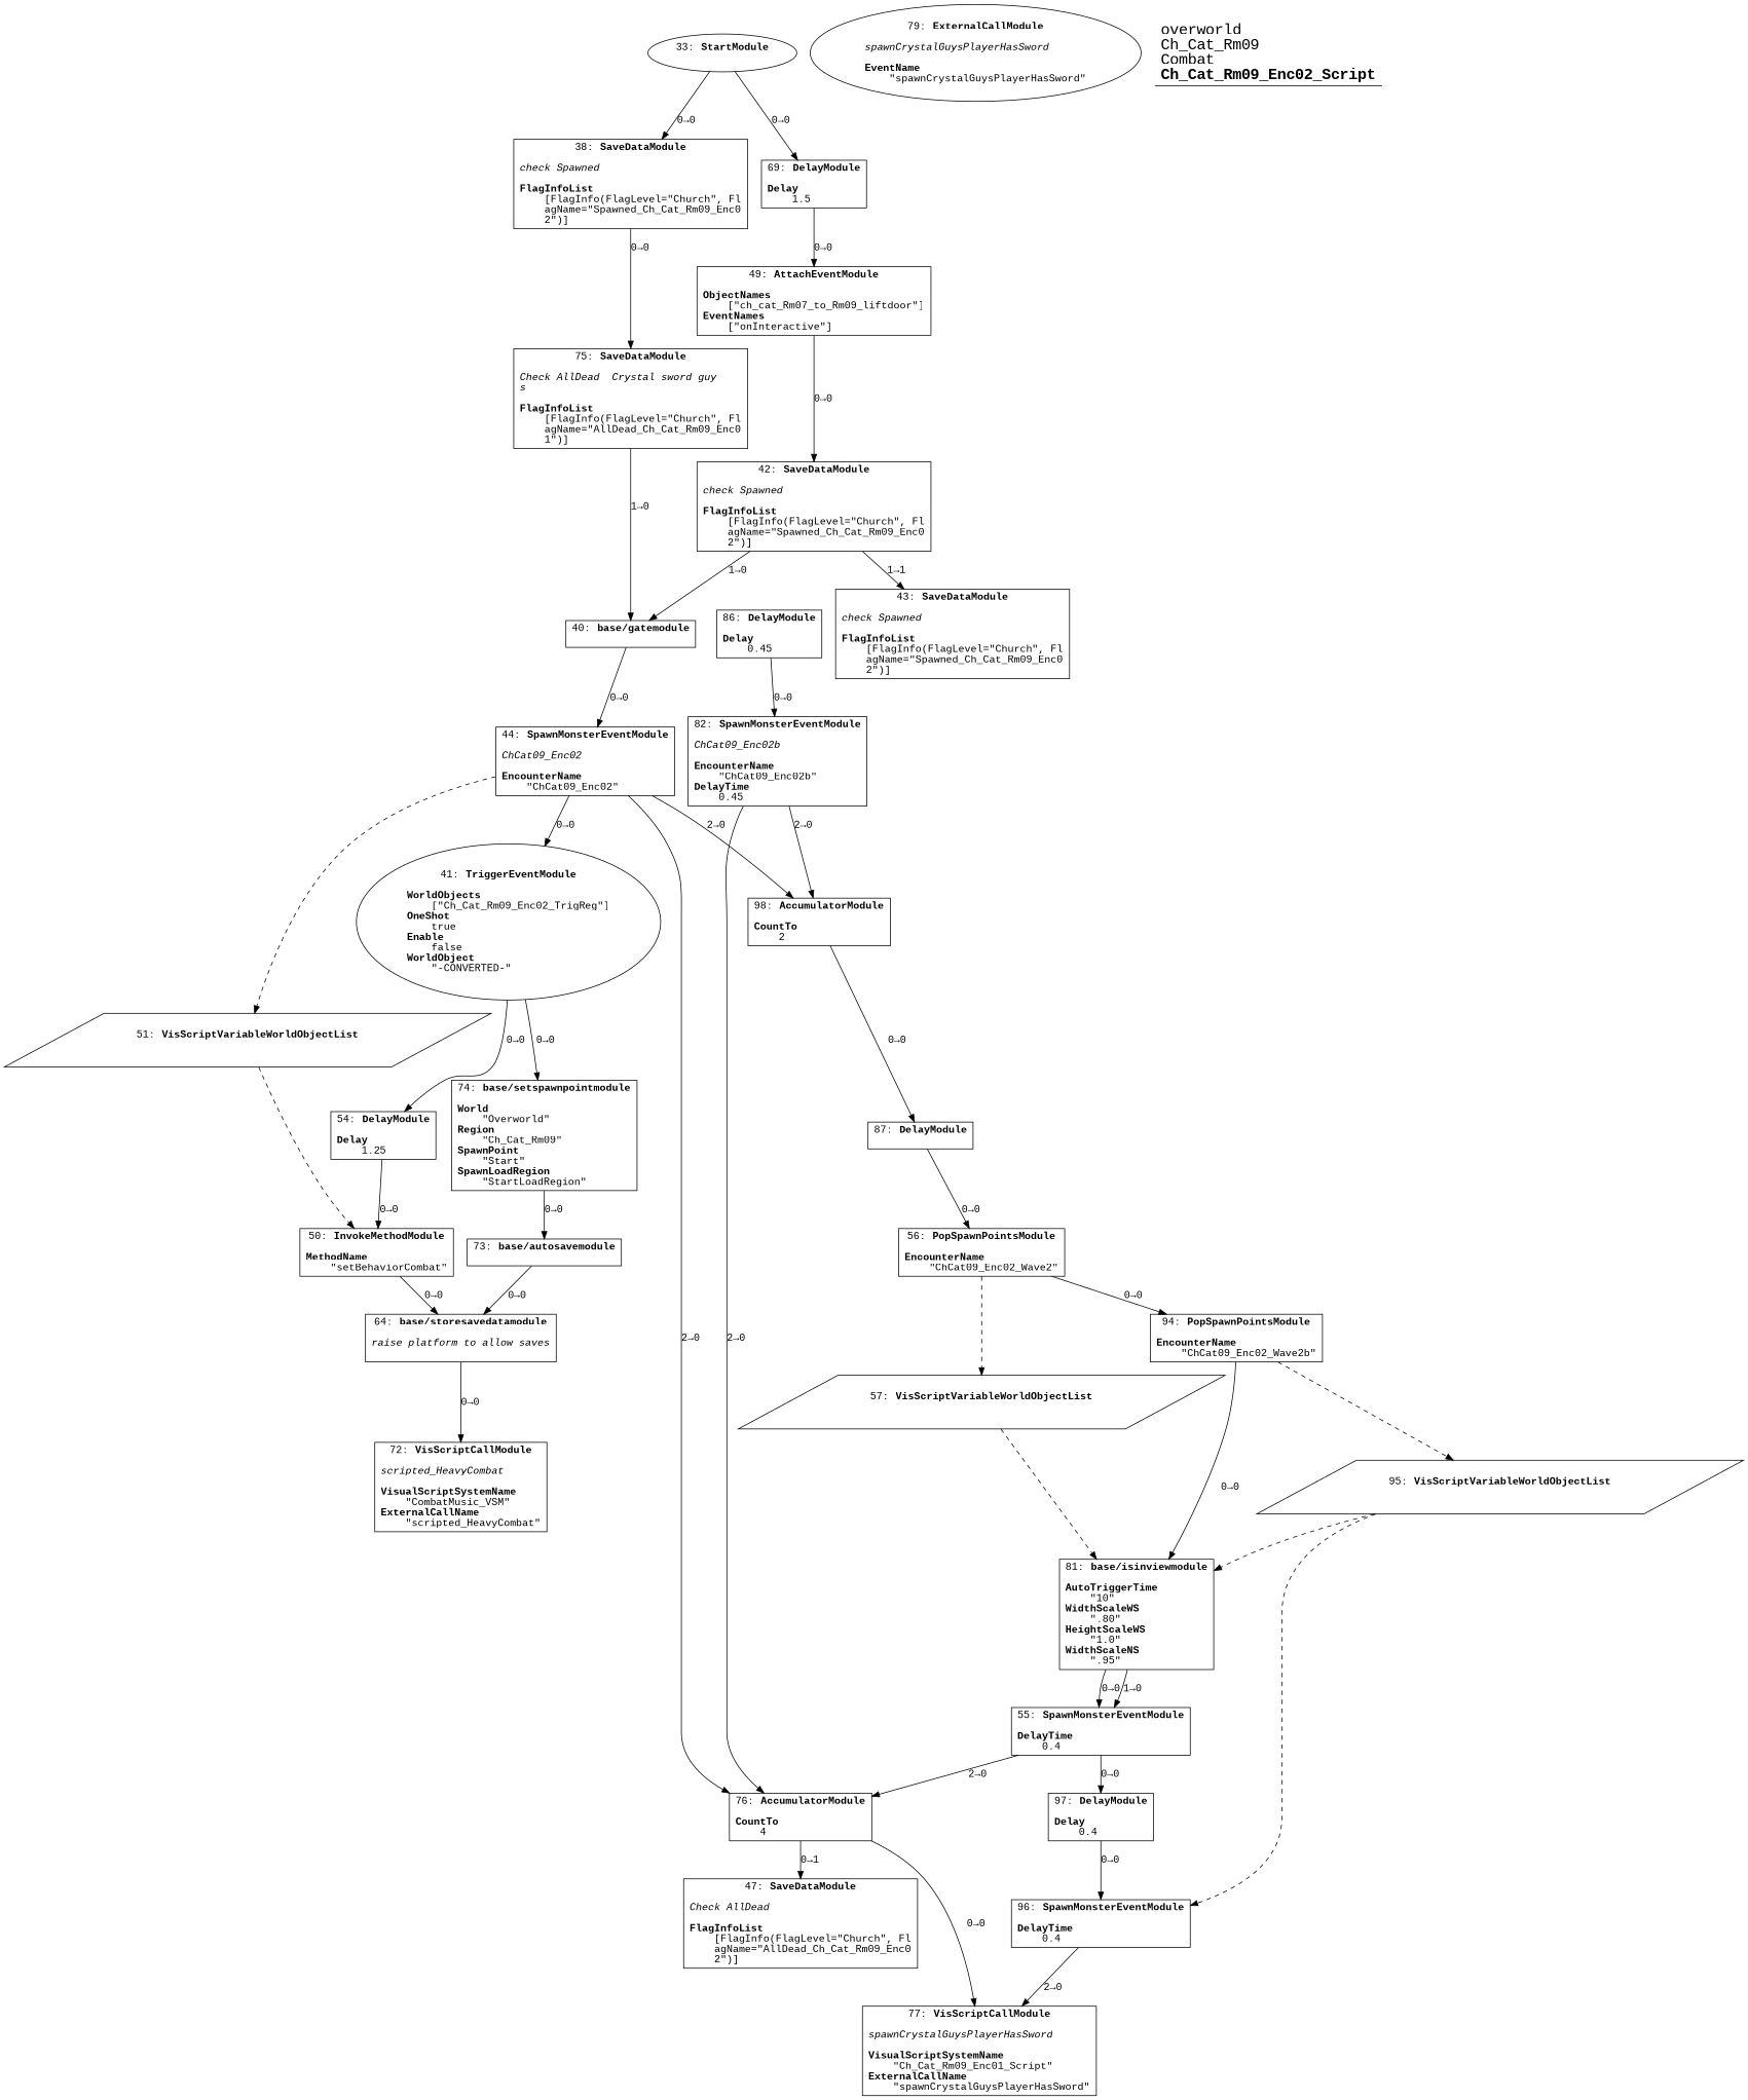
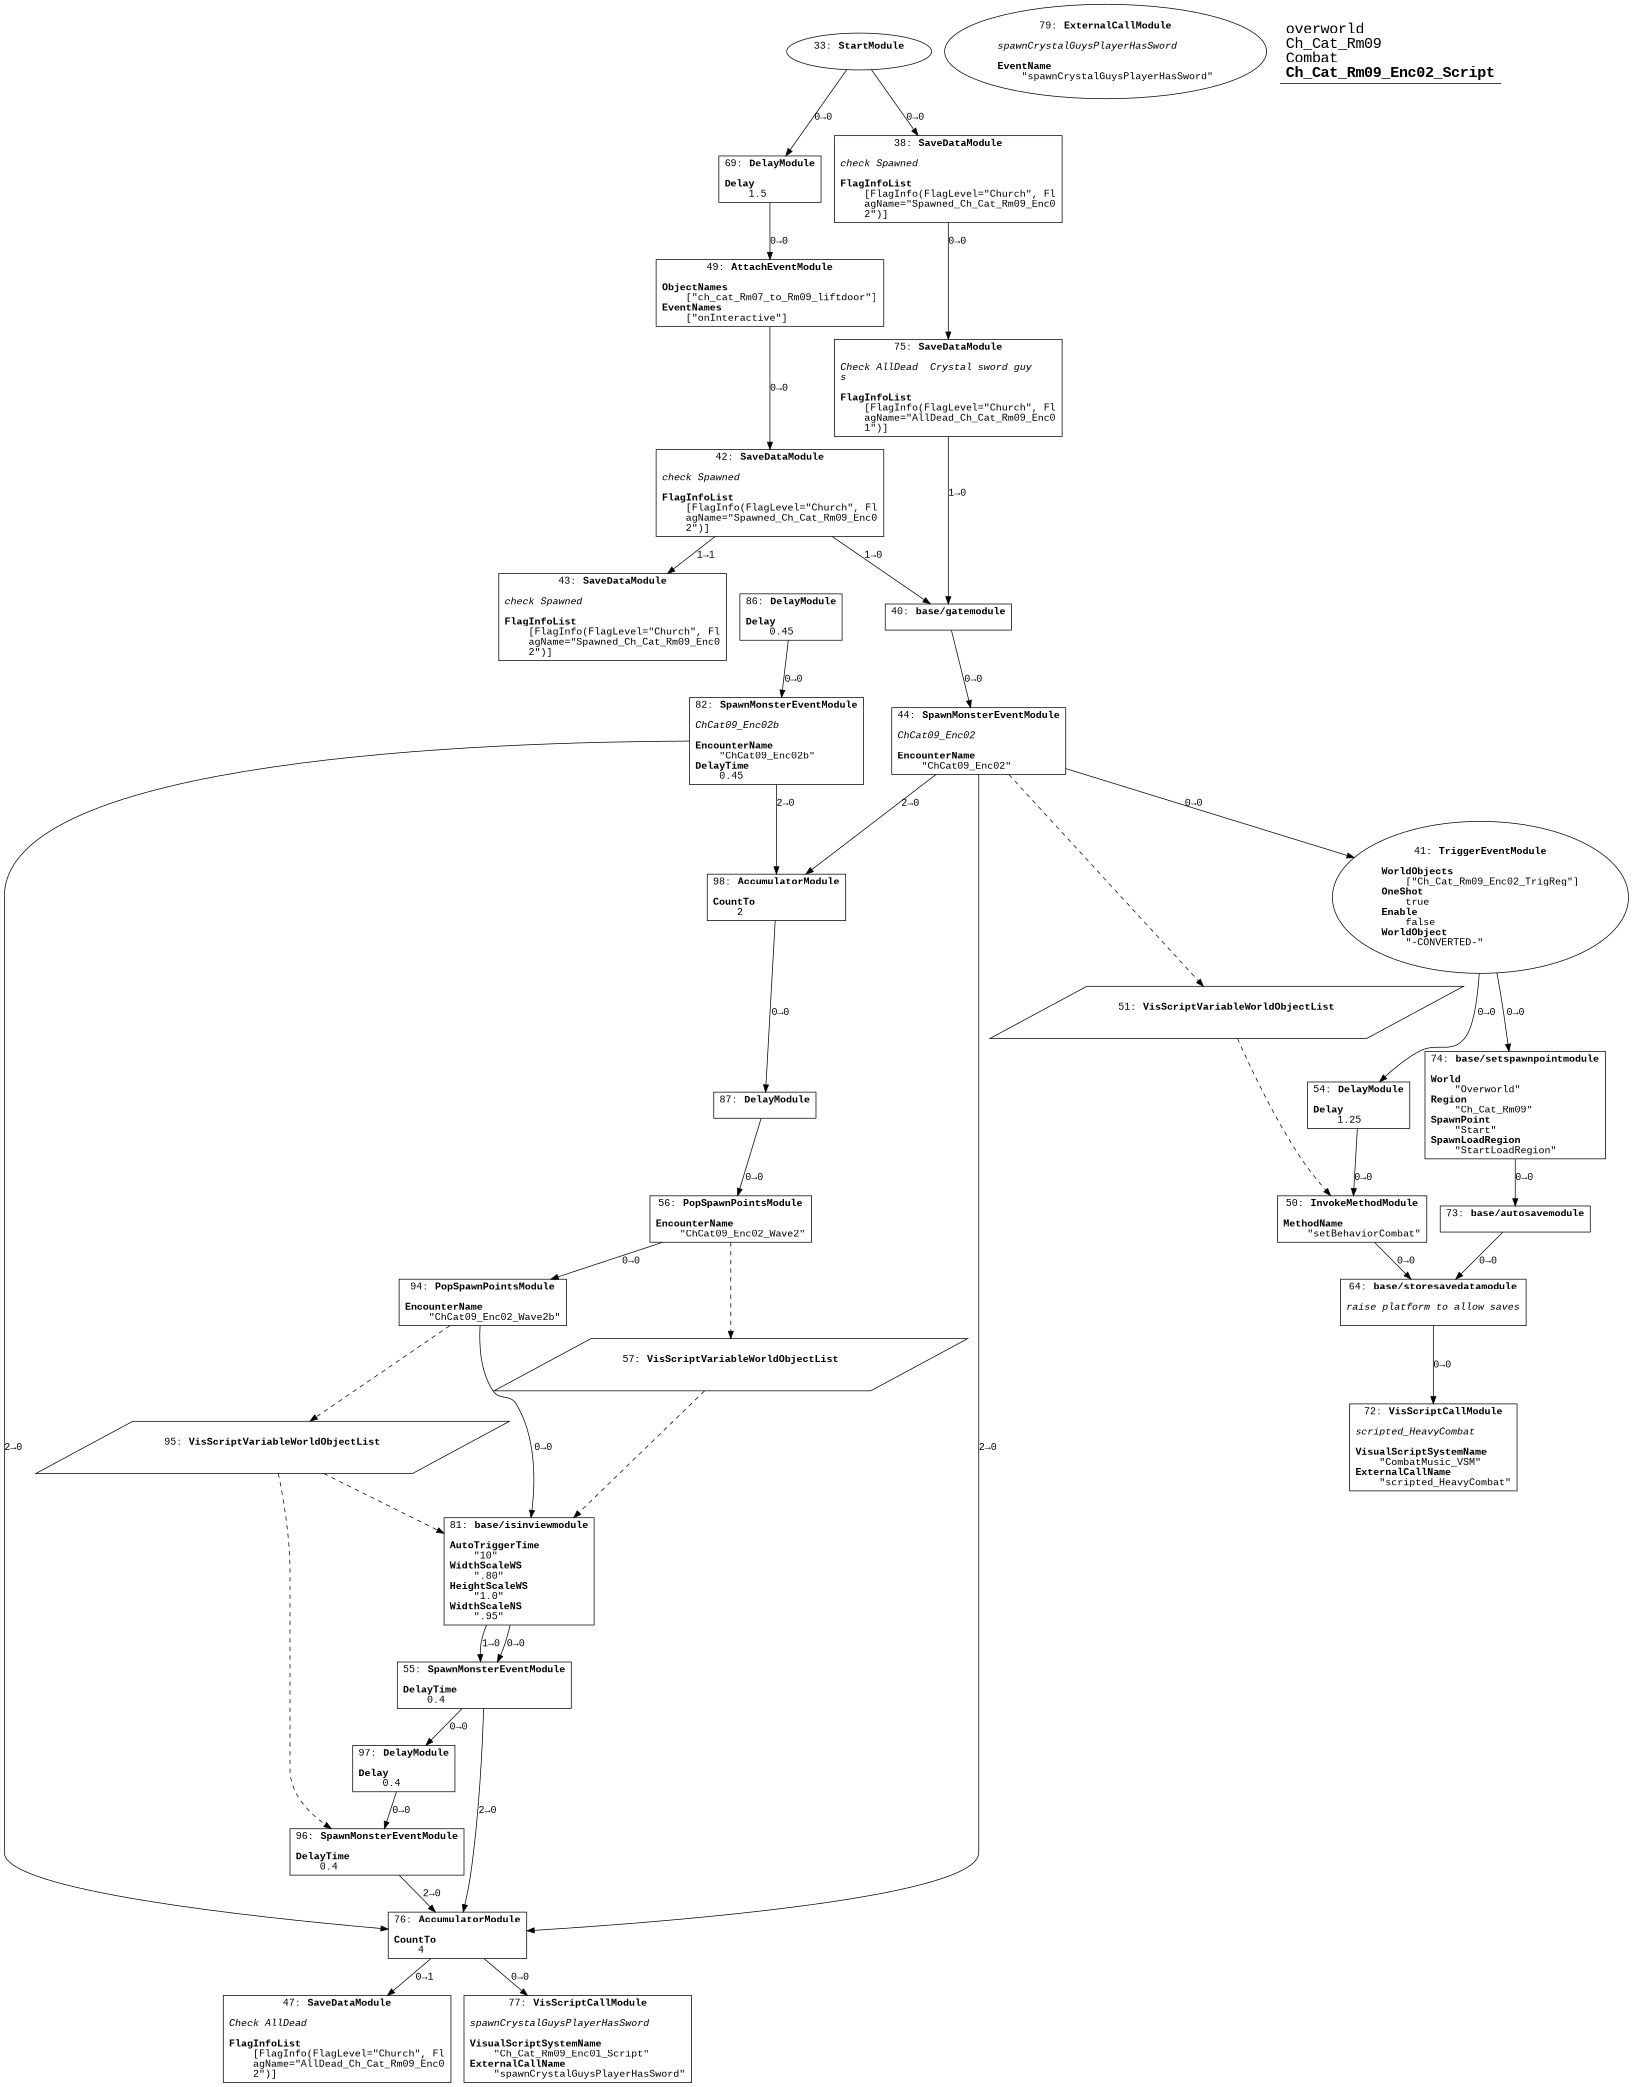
  digraph {
    fontname="Liberation Mono"
    splines=spline
    node [fontname="Liberation Mono" shape=box]
    edge [fontname="Liberation Mono"]
    n1 [label=<33: <b>StartModule</b><br/><br/>> shape=oval]
    n2 [label=<38: <b>SaveDataModule</b><br/><br/><i>check Spawned<br align="left"/></i><br align="left"/><b>FlagInfoList</b><br align="left"/>    [FlagInfo(FlagLevel=&quot;Church&quot;, Fl<br align="left"/>    agName=&quot;Spawned_Ch_Cat_Rm09_Enc0<br align="left"/>    2&quot;)]<br align="left"/>>]
    n3 [label=<69: <b>DelayModule</b><br/><br/><b>Delay</b><br align="left"/>    1.5<br align="left"/>>]
    n4 [label=<75: <b>SaveDataModule</b><br/><br/><i>Check AllDead  Crystal sword guy<br align="left"/>s<br align="left"/></i><br align="left"/><b>FlagInfoList</b><br align="left"/>    [FlagInfo(FlagLevel=&quot;Church&quot;, Fl<br align="left"/>    agName=&quot;AllDead_Ch_Cat_Rm09_Enc0<br align="left"/>    1&quot;)]<br align="left"/>>]
    n5 [label=<49: <b>AttachEventModule</b><br/><br/><b>ObjectNames</b><br align="left"/>    [&quot;ch_cat_Rm07_to_Rm09_liftdoor&quot;]<br align="left"/><b>EventNames</b><br align="left"/>    [&quot;onInteractive&quot;]<br align="left"/>>]
    n6 [label=<40: <b>base/gatemodule</b><br/><br/>>]
    n7 [label=<42: <b>SaveDataModule</b><br/><br/><i>check Spawned<br align="left"/></i><br align="left"/><b>FlagInfoList</b><br align="left"/>    [FlagInfo(FlagLevel=&quot;Church&quot;, Fl<br align="left"/>    agName=&quot;Spawned_Ch_Cat_Rm09_Enc0<br align="left"/>    2&quot;)]<br align="left"/>>]
    n8 [label=<44: <b>SpawnMonsterEventModule</b><br/><br/><i>ChCat09_Enc02<br align="left"/></i><br align="left"/><b>EncounterName</b><br align="left"/>    &quot;ChCat09_Enc02&quot;<br align="left"/>>]
    n9 [label=<41: <b>TriggerEventModule</b><br/><br/><b>WorldObjects</b><br align="left"/>    [&quot;Ch_Cat_Rm09_Enc02_TrigReg&quot;]<br align="left"/><b>OneShot</b><br align="left"/>    true<br align="left"/><b>Enable</b><br align="left"/>    false<br align="left"/><b>WorldObject</b><br align="left"/>    &quot;-CONVERTED-&quot;<br align="left"/>> shape=oval]
    n10 [label=<76: <b>AccumulatorModule</b><br/><br/><b>CountTo</b><br align="left"/>    4<br align="left"/>>]
    n11 [label=<98: <b>AccumulatorModule</b><br/><br/><b>CountTo</b><br align="left"/>    2<br align="left"/>>]
    n12 [label=<51: <b>VisScriptVariableWorldObjectList</b><br/><br/>> shape=parallelogram]
    n13 [label=<54: <b>DelayModule</b><br/><br/><b>Delay</b><br align="left"/>    1.25<br align="left"/>>]
    n14 [label=<74: <b>base/setspawnpointmodule</b><br/><br/><b>World</b><br align="left"/>    &quot;Overworld&quot;<br align="left"/><b>Region</b><br align="left"/>    &quot;Ch_Cat_Rm09&quot;<br align="left"/><b>SpawnPoint</b><br align="left"/>    &quot;Start&quot;<br align="left"/><b>SpawnLoadRegion</b><br align="left"/>    &quot;StartLoadRegion&quot;<br align="left"/>>]
    n15 [label=<47: <b>SaveDataModule</b><br/><br/><i>Check AllDead<br align="left"/></i><br align="left"/><b>FlagInfoList</b><br align="left"/>    [FlagInfo(FlagLevel=&quot;Church&quot;, Fl<br align="left"/>    agName=&quot;AllDead_Ch_Cat_Rm09_Enc0<br align="left"/>    2&quot;)]<br align="left"/>>]
    n16 [label=<77: <b>VisScriptCallModule</b><br/><br/><i>spawnCrystalGuysPlayerHasSword<br align="left"/></i><br align="left"/><b>VisualScriptSystemName</b><br align="left"/>    &quot;Ch_Cat_Rm09_Enc01_Script&quot;<br align="left"/><b>ExternalCallName</b><br align="left"/>    &quot;spawnCrystalGuysPlayerHasSword&quot;<br align="left"/>>]
    n17 [label=<87: <b>DelayModule</b><br/><br/>>]
    n18 [label=<50: <b>InvokeMethodModule</b><br/><br/><b>MethodName</b><br align="left"/>    &quot;setBehaviorCombat&quot;<br align="left"/>>]
    n19 [label=<73: <b>base/autosavemodule</b><br/><br/>>]
    n20 [label=<64: <b>base/storesavedatamodule</b><br/><br/><i>raise platform to allow saves<br align="left"/></i><br align="left"/>>]
    n21 [label=<43: <b>SaveDataModule</b><br/><br/><i>check Spawned<br align="left"/></i><br align="left"/><b>FlagInfoList</b><br align="left"/>    [FlagInfo(FlagLevel=&quot;Church&quot;, Fl<br align="left"/>    agName=&quot;Spawned_Ch_Cat_Rm09_Enc0<br align="left"/>    2&quot;)]<br align="left"/>>]
    n22 [label=<56: <b>PopSpawnPointsModule</b><br/><br/><b>EncounterName</b><br align="left"/>    &quot;ChCat09_Enc02_Wave2&quot;<br align="left"/>>]
    n23 [label=<86: <b>DelayModule</b><br/><br/><b>Delay</b><br align="left"/>    0.45<br align="left"/>>]
    n24 [label=<82: <b>SpawnMonsterEventModule</b><br/><br/><i>ChCat09_Enc02b<br align="left"/></i><br align="left"/><b>EncounterName</b><br align="left"/>    &quot;ChCat09_Enc02b&quot;<br align="left"/><b>DelayTime</b><br align="left"/>    0.45<br align="left"/>>]
    n25 [label=<55: <b>SpawnMonsterEventModule</b><br/><br/><b>DelayTime</b><br align="left"/>    0.4<br align="left"/>>]
    n26 [label=<97: <b>DelayModule</b><br/><br/><b>Delay</b><br align="left"/>    0.4<br align="left"/>>]
    n27 [label=<96: <b>SpawnMonsterEventModule</b><br/><br/><b>DelayTime</b><br align="left"/>    0.4<br align="left"/>>]
    n28 [label=<57: <b>VisScriptVariableWorldObjectList</b><br/><br/>> shape=parallelogram]
    n29 [label=<81: <b>base/isinviewmodule</b><br/><br/><b>AutoTriggerTime</b><br align="left"/>    &quot;10&quot;<br align="left"/><b>WidthScaleWS</b><br align="left"/>    &quot;.80&quot;<br align="left"/><b>HeightScaleWS</b><br align="left"/>    &quot;1.0&quot;<br align="left"/><b>WidthScaleNS</b><br align="left"/>    &quot;.95&quot;<br align="left"/>>]
    n30 [label=<94: <b>PopSpawnPointsModule</b><br/><br/><b>EncounterName</b><br align="left"/>    &quot;ChCat09_Enc02_Wave2b&quot;<br align="left"/>>]
    n31 [label=<95: <b>VisScriptVariableWorldObjectList</b><br/><br/>> shape=parallelogram]
    n32 [label=<72: <b>VisScriptCallModule</b><br/><br/><i>scripted_HeavyCombat<br align="left"/></i><br align="left"/><b>VisualScriptSystemName</b><br align="left"/>    &quot;CombatMusic_VSM&quot;<br align="left"/><b>ExternalCallName</b><br align="left"/>    &quot;scripted_HeavyCombat&quot;<br align="left"/>>]
    n33 [label=<79: <b>ExternalCallModule</b><br/><br/><i>spawnCrystalGuysPlayerHasSword<br align="left"/></i><br align="left"/><b>EventName</b><br align="left"/>    &quot;spawnCrystalGuysPlayerHasSword&quot;<br align="left"/>> shape=oval]
    n34 [label=<<font point-size="20">overworld<br align="left"/>Ch_Cat_Rm09<br align="left"/>Combat<br align="left"/><b>Ch_Cat_Rm09_Enc02_Script</b><br align="left"/></font>> shape=underline]
    n1 -> n2 [label="0→0"]
    n1 -> n3 [label="0→0"]
    n2 -> n4 [label="0→0"]
    n3 -> n5 [label="0→0"]
    n4 -> n6 [label="1→0"]
    n5 -> n7 [label="0→0"]
    n6 -> n8 [label="0→0"]
    n7 -> n6 [label="1→0"]
    n7 -> n21 [label="1→1"]
    n8 -> n9 [label="0→0"]
    n8 -> n10 [label="2→0"]
    n8 -> n11 [label="2→0"]
    n8 -> n12 [style=dashed]
    n9 -> n13 [label="0→0"]
    n9 -> n14 [label="0→0"]
    n10 -> n15 [label="0→1"]
    n10 -> n16 [label="0→0"]
    n11 -> n17 [label="0→0"]
    n12 -> n18 [style=dashed]
    n13 -> n18 [label="0→0"]
    n14 -> n19 [label="0→0"]
    n17 -> n22 [label="0→0"]
    n18 -> n20 [label="0→0"]
    n19 -> n20 [label="0→0"]
    n20 -> n32 [label="0→0"]
    n22 -> n28 [style=dashed]
    n22 -> n30 [label="0→0"]
    n23 -> n24 [label="0→0"]
    n24 -> n10 [label="2→0"]
    n24 -> n11 [label="2→0"]
    n25 -> n10 [label="2→0"]
    n25 -> n26 [label="0→0"]
    n26 -> n27 [label="0→0"]
-   n27 -> n16 [label="2→0"]
+   n27 -> n10 [label="2→0"]
    n28 -> n29 [style=dashed]
    n29 -> n25 [label="0→0"]
    n29 -> n25 [label="1→0"]
    n30 -> n29 [label="0→0"]
    n30 -> n31 [style=dashed]
    n31 -> n27 [style=dashed]
    n31 -> n29 [style=dashed]
  }
